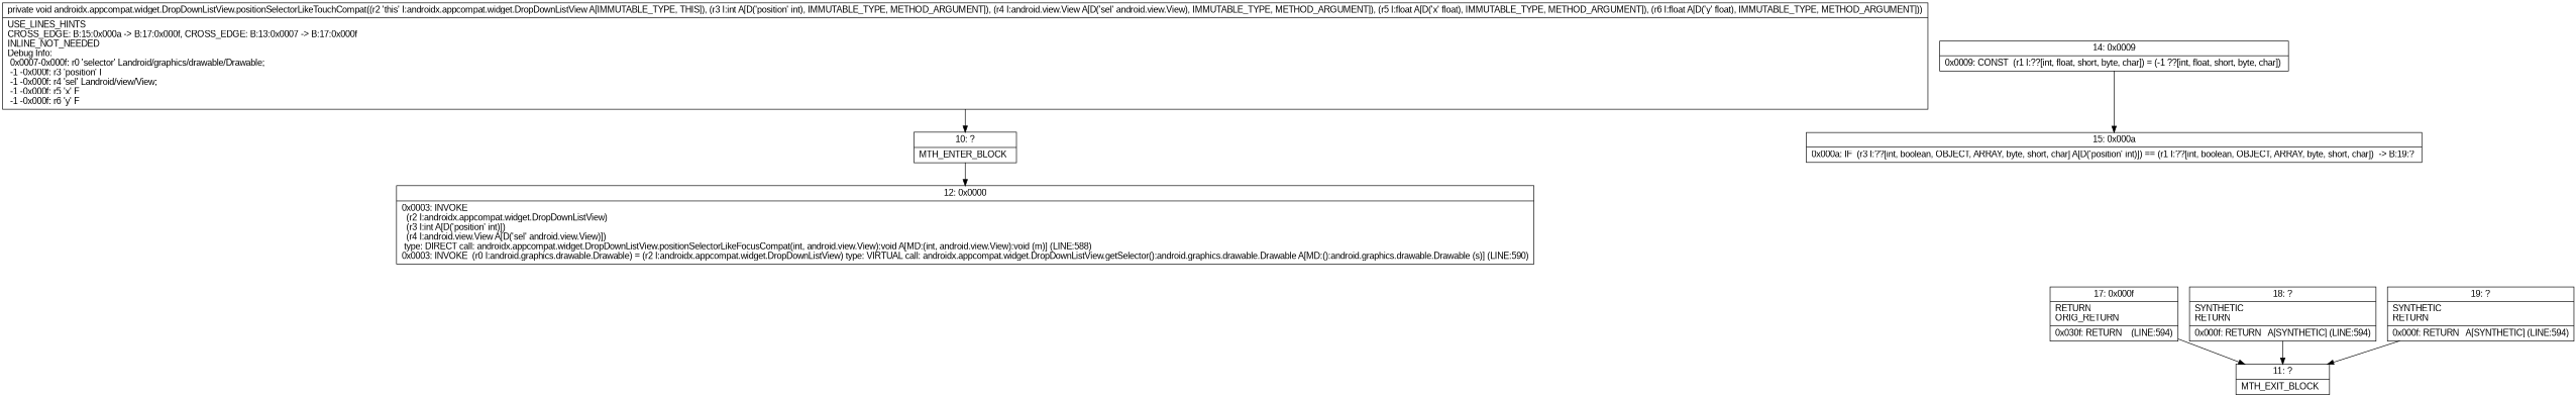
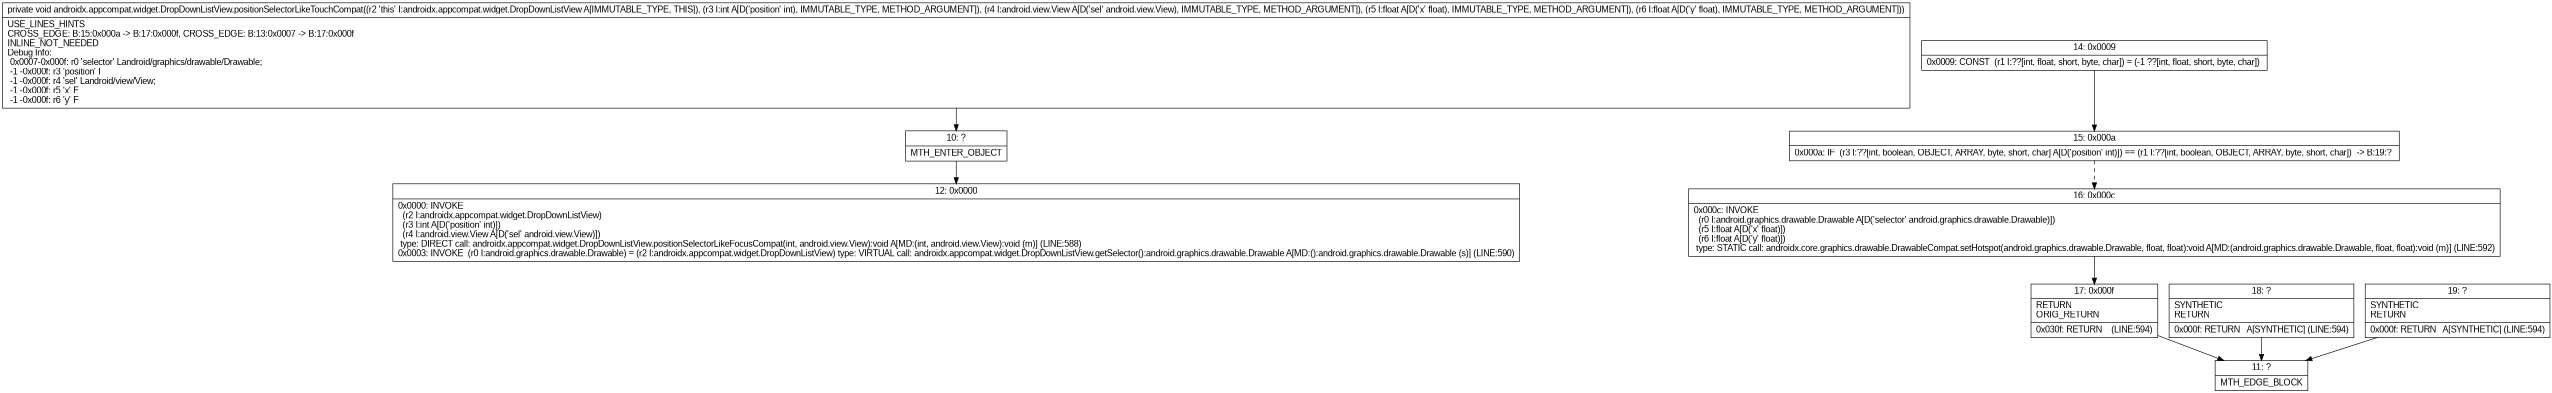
  digraph {
    fontname="Liberation Sans"
    node [fontname="Liberation Sans" shape=record]
    edge [fontname="Liberation Sans"]
-   n1 [label="{10\:\ ?|MTH_ENTER_BLOCK\l}"]
-   n2 [label="{12\:\ 0x0000|0x0003: INVOKE  \l  (r2 I:androidx.appcompat.widget.DropDownListView)\l  (r3 I:int A[D('position' int)])\l  (r4 I:android.view.View A[D('sel' android.view.View)])\l type: DIRECT call: androidx.appcompat.widget.DropDownListView.positionSelectorLikeFocusCompat(int, android.view.View):void A[MD:(int, android.view.View):void (m)] (LINE:588)\l0x0003: INVOKE  (r0 I:android.graphics.drawable.Drawable) = (r2 I:androidx.appcompat.widget.DropDownListView) type: VIRTUAL call: androidx.appcompat.widget.DropDownListView.getSelector():android.graphics.drawable.Drawable A[MD:():android.graphics.drawable.Drawable (s)] (LINE:590)\l}"]
+   n1 [label="{10\:\ ?|MTH_ENTER_OBJECT\l}"]
+   n2 [label="{12\:\ 0x0000|0x0000: INVOKE  \l  (r2 I:androidx.appcompat.widget.DropDownListView)\l  (r3 I:int A[D('position' int)])\l  (r4 I:android.view.View A[D('sel' android.view.View)])\l type: DIRECT call: androidx.appcompat.widget.DropDownListView.positionSelectorLikeFocusCompat(int, android.view.View):void A[MD:(int, android.view.View):void (m)] (LINE:588)\l0x0003: INVOKE  (r0 I:android.graphics.drawable.Drawable) = (r2 I:androidx.appcompat.widget.DropDownListView) type: VIRTUAL call: androidx.appcompat.widget.DropDownListView.getSelector():android.graphics.drawable.Drawable A[MD:():android.graphics.drawable.Drawable (s)] (LINE:590)\l}"]
    n3 [label="{14\:\ 0x0009|0x0009: CONST  (r1 I:??[int, float, short, byte, char]) = (\-1 ??[int, float, short, byte, char]) \l}"]
    n4 [label="{15\:\ 0x000a|0x000a: IF  (r3 I:??[int, boolean, OBJECT, ARRAY, byte, short, char] A[D('position' int)]) == (r1 I:??[int, boolean, OBJECT, ARRAY, byte, short, char])  \-\> B:19:? \l}"]
    n5 [label="{18\:\ ?|SYNTHETIC\lRETURN\l|0x000f: RETURN   A[SYNTHETIC] (LINE:594)\l}"]
-   n6 [label="{11\:\ ?|MTH_EXIT_BLOCK\l}"]
+   n6 [label="{11\:\ ?|MTH_EDGE_BLOCK\l}"]
+   n7 [label="{16\:\ 0x000c|0x000c: INVOKE  \l  (r0 I:android.graphics.drawable.Drawable A[D('selector' android.graphics.drawable.Drawable)])\l  (r5 I:float A[D('x' float)])\l  (r6 I:float A[D('y' float)])\l type: STATIC call: androidx.core.graphics.drawable.DrawableCompat.setHotspot(android.graphics.drawable.Drawable, float, float):void A[MD:(android.graphics.drawable.Drawable, float, float):void (m)] (LINE:592)\l}"]
    n8 [label="{17\:\ 0x000f|RETURN\lORIG_RETURN\l|0x030f: RETURN    (LINE:594)\l}"]
    n9 [label="{19\:\ ?|SYNTHETIC\lRETURN\l|0x000f: RETURN   A[SYNTHETIC] (LINE:594)\l}"]
    n10 [label="{private void androidx.appcompat.widget.DropDownListView.positionSelectorLikeTouchCompat((r2 'this' I:androidx.appcompat.widget.DropDownListView A[IMMUTABLE_TYPE, THIS]), (r3 I:int A[D('position' int), IMMUTABLE_TYPE, METHOD_ARGUMENT]), (r4 I:android.view.View A[D('sel' android.view.View), IMMUTABLE_TYPE, METHOD_ARGUMENT]), (r5 I:float A[D('x' float), IMMUTABLE_TYPE, METHOD_ARGUMENT]), (r6 I:float A[D('y' float), IMMUTABLE_TYPE, METHOD_ARGUMENT]))  | USE_LINES_HINTS\lCROSS_EDGE: B:15:0x000a \-\> B:17:0x000f, CROSS_EDGE: B:13:0x0007 \-\> B:17:0x000f\lINLINE_NOT_NEEDED\lDebug Info:\l  0x0007\-0x000f: r0 'selector' Landroid\/graphics\/drawable\/Drawable;\l  \-1 \-0x000f: r3 'position' I\l  \-1 \-0x000f: r4 'sel' Landroid\/view\/View;\l  \-1 \-0x000f: r5 'x' F\l  \-1 \-0x000f: r6 'y' F\l}"]
    n1 -> n2
    n3 -> n4
+   n4 -> n7 [style=dashed]
    n5 -> n6
+   n7 -> n8
    n8 -> n6
    n9 -> n6
    n10 -> n1
  }
